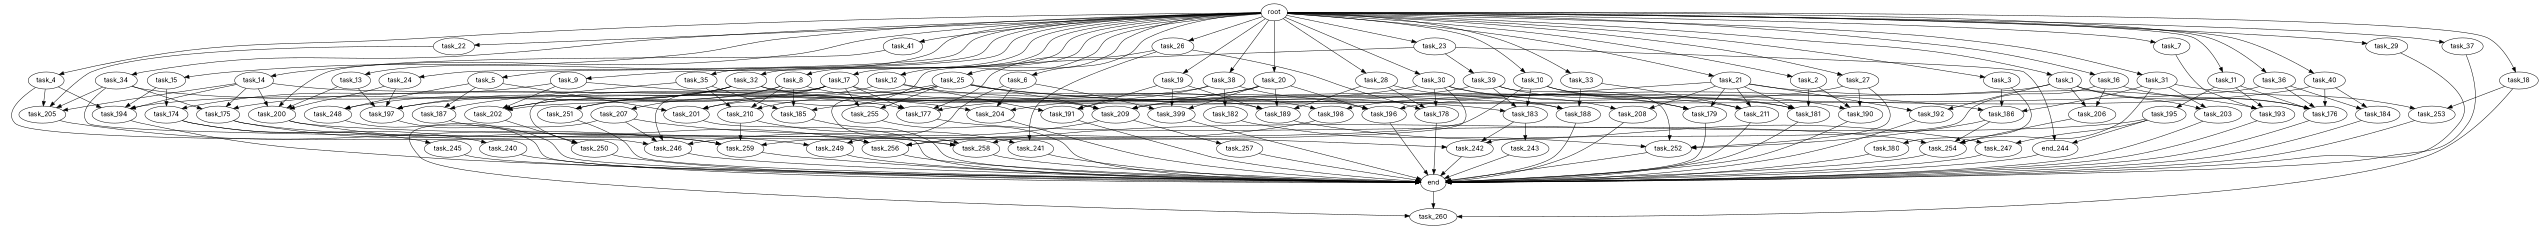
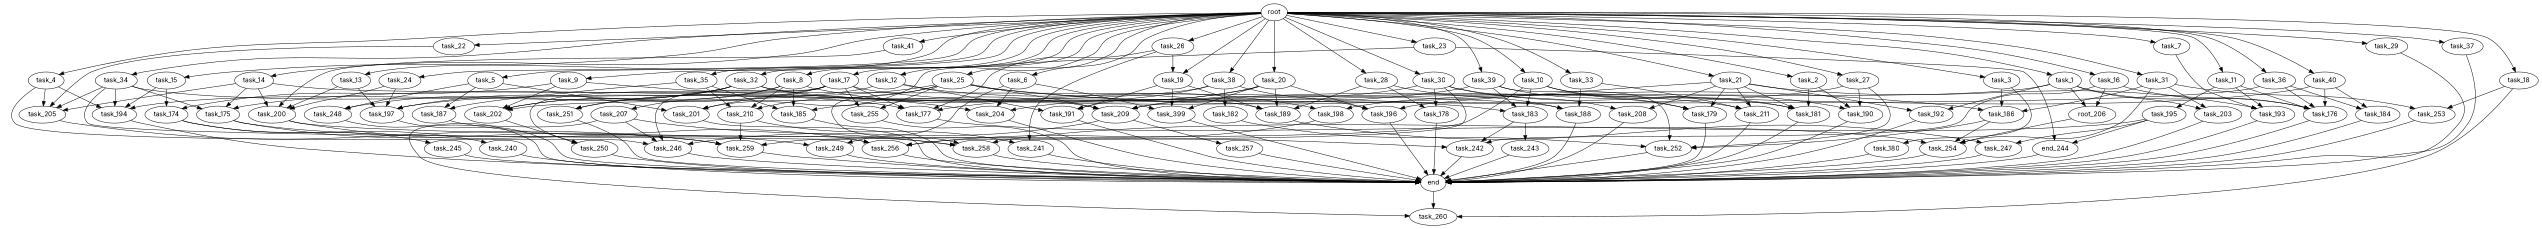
  digraph {
    fontname=Inter
    node [fontname=Inter]
    edge [fontname=Inter]
    task_189
    task_247
    end
    task_260
    task_240
    task_15
    task_174
    task_194
    task_245
    task_185
    task_175
    task_259
    task_258
    task_9
    task_204
    task_202
    task_250
    task_40
    task_176
    task_209
    task_184
    task_246
    task_257
    task_183
    task_243
    task_242
    task_4
    task_205
    task_179
    task_13
    task_200
    task_197
    task_249
    task_14
    task_188
    task_253
    task_3
    task_180
    task_186
    task_254
    task_252
    task_192
    task_5
    task_201
    task_248
    task_187
    task_256
    task_20
    n49 [label=task_399]
    task_177
    task_196
    task_26
    task_241
    task_178
    task_28
    task_19
    task_191
    task_203
    task_41
    task_208
    task_2
    task_190
    task_181
    task_193
    task_251
    task_7
    task_36
    task_31
    task_23
    n70 [label=end_244]
    task_29
    task_1
    task_198
-   task_206
+   task_206 [label=root_206]
    task_30
    task_195
    task_210
    task_24
    task_18
    task_32
    task_211
    task_12
    task_22
    task_21
    task_16
    task_39
    task_8
    task_207
    task_34
    root
    task_17
    task_25
    task_10
    task_27
    task_6
    task_37
    task_35
    task_33
    task_38
    task_11
    task_255
    task_182
    task_189 -> task_247
    task_247 -> end
    end -> task_260
    task_240 -> end
    task_15 -> task_174
    task_15 -> task_194
    task_174 -> task_240
    task_174 -> task_245
    task_194 -> end
    task_245 -> end
    task_185 -> end
    task_175 -> task_259
    task_175 -> task_258
    task_259 -> end
    task_258 -> end
    task_9 -> task_174
    task_9 -> task_204
    task_9 -> task_202
    task_204 -> end
    task_202 -> task_250
    task_250 -> end
    task_40 -> task_176
    task_40 -> task_209
    task_40 -> task_184
    task_176 -> end
    task_209 -> task_246
    task_209 -> task_257
    task_184 -> end
    task_246 -> end
    task_257 -> end
    task_183 -> task_243
    task_183 -> task_242
    task_243 -> end
    task_242 -> end
    task_4 -> task_194
    task_4 -> task_246
    task_4 -> task_205
    task_205 -> task_259
    task_179 -> end
    task_13 -> task_200
    task_13 -> task_197
    task_200 -> task_242
    task_200 -> task_249
    task_197 -> end
    task_249 -> end
    task_14 -> task_175
    task_14 -> task_205
    task_14 -> task_200
    task_14 -> task_188
    task_188 -> end
    task_253 -> end
    task_3 -> task_180
    task_3 -> task_186
    task_180 -> end
    task_186 -> task_254
    task_186 -> task_252
    task_254 -> end
    task_252 -> end
    task_192 -> end
    task_5 -> task_201
    task_5 -> task_248
    task_5 -> task_187
    task_201 -> end
    task_248 -> end
    task_187 -> task_256
    task_256 -> end
    task_20 -> task_189
    task_20 -> task_204
    task_20 -> n49
    task_20 -> task_177
    task_20 -> task_196
    n49 -> end
    task_177 -> task_254
    task_196 -> end
    task_26 -> task_177
    task_26 -> task_241
-   task_26 -> task_178
+   task_26 -> task_19
    task_241 -> end
    task_178 -> end
    task_28 -> task_189
    task_28 -> task_188
    task_28 -> task_178
    task_19 -> task_189
    task_19 -> n49
    task_19 -> task_191
    task_191 -> end
    task_203 -> end
    task_41 -> task_200
    task_208 -> end
    task_2 -> task_190
    task_2 -> task_181
    task_190 -> end
    task_181 -> end
    task_193 -> end
    task_251 -> end
    task_7 -> task_193
    task_36 -> task_202
    task_36 -> task_176
    task_36 -> task_184
    task_31 -> task_253
    task_31 -> task_186
    task_31 -> task_254
    task_31 -> task_203
    task_23 -> task_201
    task_23 -> n70
    n70 -> end
    task_29 -> end
    task_1 -> task_176
    task_1 -> task_192
    task_1 -> task_203
    task_1 -> task_198
    task_1 -> task_206
    task_198 -> task_256
    task_206 -> task_254
    task_30 -> task_209
    task_30 -> task_256
    task_30 -> task_178
    task_30 -> task_208
    task_30 -> task_190
    task_195 -> task_247
    task_195 -> task_258
    task_195 -> n70
    task_210 -> task_259
    task_210 -> task_241
    task_24 -> task_200
    task_24 -> task_197
    task_18 -> task_260
    task_18 -> task_253
    task_32 -> task_202
    task_32 -> task_209
    task_32 -> task_248
    task_32 -> task_251
    task_32 -> task_211
    task_211 -> end
    task_12 -> task_194
    task_12 -> task_191
    task_12 -> task_198
    task_22 -> task_205
    task_21 -> task_179
    task_21 -> task_192
    task_21 -> task_196
    task_21 -> task_208
    task_21 -> task_181
    task_21 -> task_193
    task_21 -> task_211
    task_16 -> task_176
    task_16 -> task_242
    task_16 -> task_206
    task_39 -> task_175
    task_39 -> task_183
    task_39 -> task_179
    task_39 -> task_252
    task_8 -> task_189
    task_8 -> task_185
    task_8 -> task_202
    task_8 -> task_210
    task_8 -> task_207
    task_207 -> task_260
    task_207 -> task_258
    task_207 -> task_246
-   task_14 -> task_194
+   task_34 -> task_194
    task_34 -> task_175
    task_34 -> task_205
    task_34 -> task_256
    task_34 -> task_177
    root -> task_15
    root -> task_9
    root -> task_40
    root -> task_4
    root -> task_13
    root -> task_14
    root -> task_3
    root -> task_5
    root -> task_20
    root -> task_26
    root -> task_28
    root -> task_19
    root -> task_41
    root -> task_2
    root -> task_7
    root -> task_36
    root -> task_31
    root -> task_23
    root -> task_29
    root -> task_1
    root -> task_30
    root -> task_24
    root -> task_18
    root -> task_32
    root -> task_12
    root -> task_22
    root -> task_21
    root -> task_16
-   task_23 -> task_39
+   root -> task_39
    root -> task_8
    root -> task_34
    root -> task_17
    root -> task_25
    root -> task_10
    root -> task_27
    root -> task_6
    root -> task_37
    root -> task_35
    root -> task_33
    root -> task_38
    root -> task_11
    task_17 -> task_250
    task_17 -> task_246
    task_17 -> task_197
    task_17 -> task_201
    task_17 -> task_177
    task_17 -> task_181
    task_17 -> task_255
    task_25 -> task_258
    task_25 -> task_209
    task_25 -> task_183
    task_25 -> task_186
    task_25 -> task_251
    task_25 -> task_210
    task_25 -> task_255
    task_10 -> task_259
    task_10 -> task_183
    task_10 -> task_179
    task_10 -> task_181
    task_27 -> task_185
    task_27 -> task_252
    task_27 -> task_190
    task_6 -> task_204
    task_6 -> task_249
    task_6 -> n49
    task_37 -> end
    task_35 -> task_185
    task_35 -> task_187
    task_35 -> task_210
    task_33 -> task_188
    task_33 -> task_211
    task_38 -> task_197
    task_38 -> task_196
    task_38 -> task_191
    task_38 -> task_182
    task_11 -> task_176
    task_11 -> task_193
    task_11 -> task_195
    task_255 -> end
    task_182 -> task_252
  }
